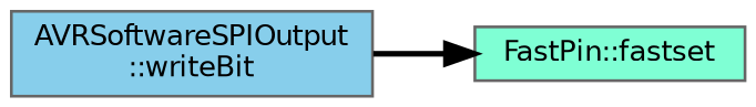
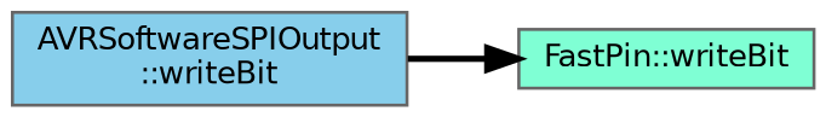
  digraph {
    rankdir=LR
    node [fontname=Helvetica fontsize=10 shape=box style=filled]
    n1 [color=gray40 fillcolor=skyblue fontcolor=black height=0.2 label="AVRSoftwareSPIOutput\l::writeBit" width=0.4]
-   n2 [color=grey40 fillcolor=aquamarine height=0.2 label="FastPin::fastset" width=0.4]
+   n2 [color=grey40 fillcolor=aquamarine height=0.2 label="FastPin::writeBit" width=0.4]
    n1 -> n2 [color=black fontname=Helvetica fontsize=10 labelfontname=Helvetica labelfontsize=10 style=bold]
  }
